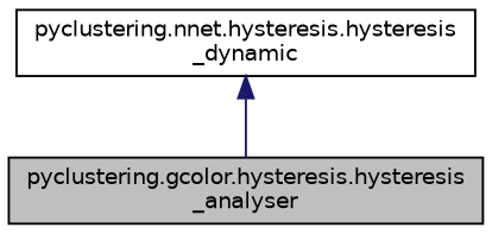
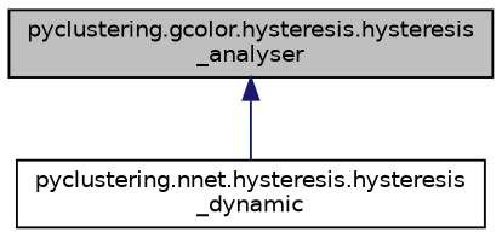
  digraph {
    node [color=black fontname=Helvetica fontsize=10 shape=record style=filled]
    n1 [fillcolor=grey75 fontcolor=black height=0.2 label="pyclustering.gcolor.hysteresis.hysteresis\l_analyser" width=0.4]
    n2 [fillcolor=white height=0.2 label="pyclustering.nnet.hysteresis.hysteresis\l_dynamic" width=0.4]
-   n2 -> n1 [color=midnightblue dir=back fontname=Helvetica fontsize=10 labelfontname=Helvetica labelfontsize=10 style=solid]
+   n1 -> n2 [color=midnightblue dir=back fontname=Helvetica fontsize=10 labelfontname=Helvetica labelfontsize=10 style=solid]
  }
